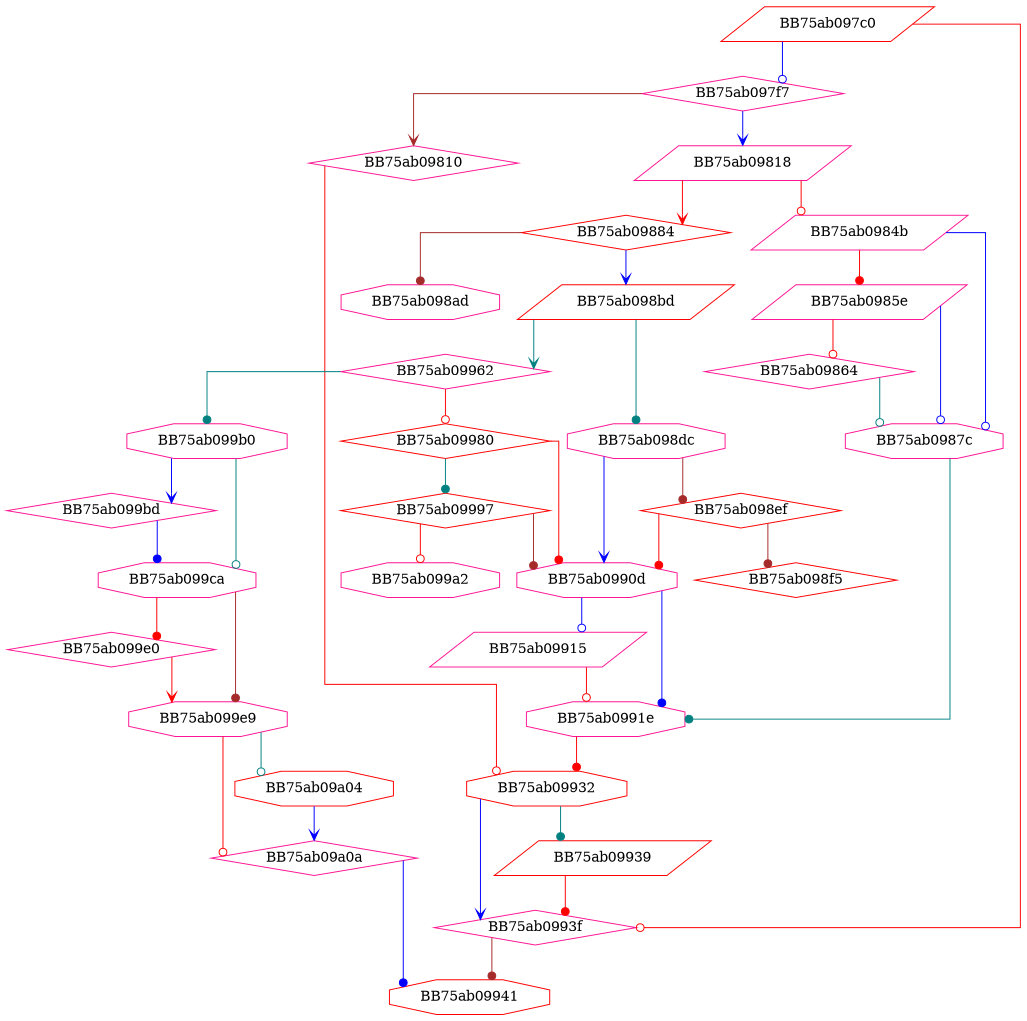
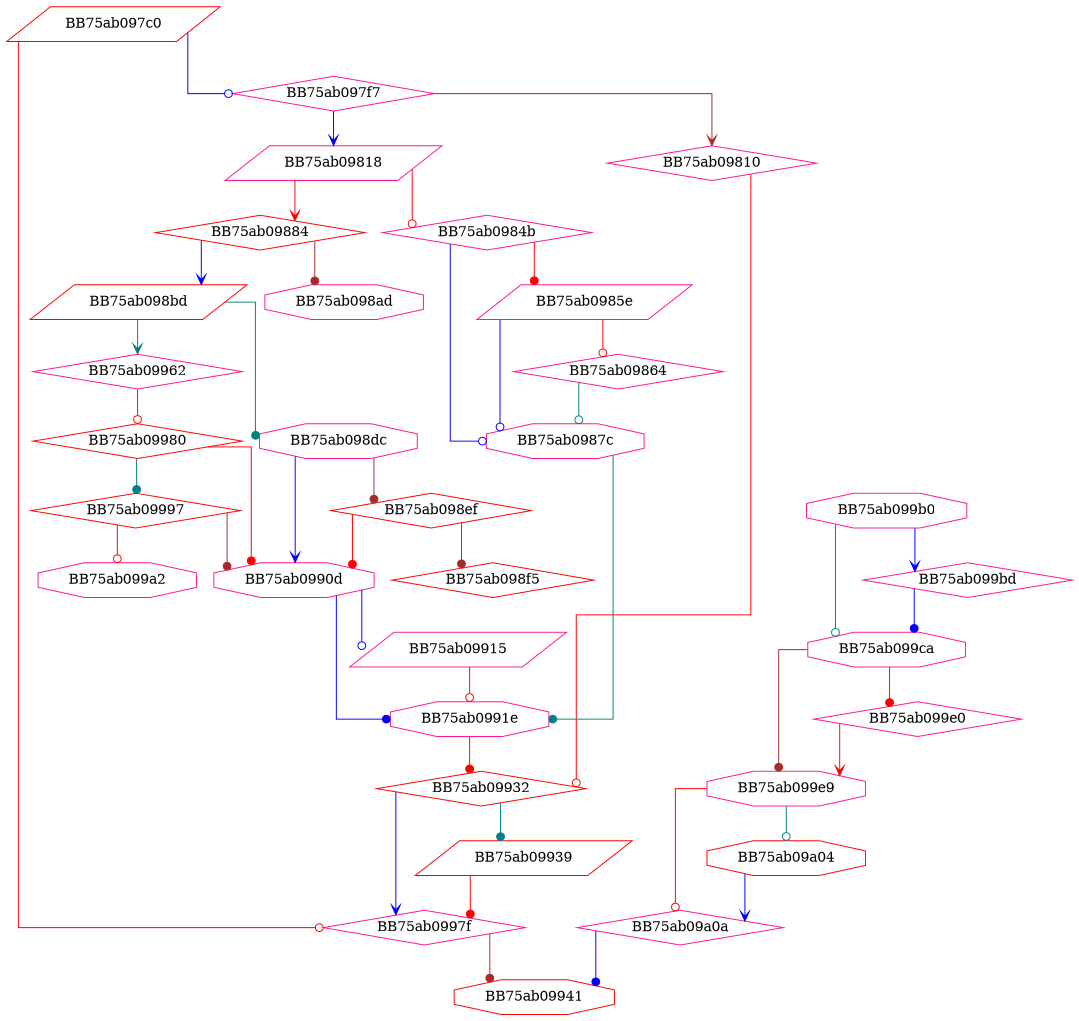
  digraph {
    splines=ortho
    node [color=deeppink shape=diamond]
    edge [arrowhead=dot color=red]
    BB75ab097c0 [color=red shape=parallelogram]
-   BB75ab0993f
+   BB75ab0993f [label=BB75ab0997f]
    BB75ab097f7
    BB75ab09941 [color=red shape=octagon]
    BB75ab09818 [shape=parallelogram]
    BB75ab09810
    BB75ab09884 [color=red]
-   BB75ab0984b [shape=parallelogram]
-   BB75ab09932 [color=red shape=octagon]
+   BB75ab0984b
+   BB75ab09932 [color=red]
    BB75ab098bd [color=red shape=parallelogram]
    BB75ab098ad [shape=octagon]
    BB75ab0987c [shape=octagon]
    BB75ab0985e [shape=parallelogram]
    BB75ab09939 [color=red shape=parallelogram]
    BB75ab09962
    BB75ab098dc [shape=octagon]
    BB75ab0991e [shape=octagon]
    BB75ab09864
    BB75ab099b0 [shape=octagon]
    BB75ab09980 [color=red]
    BB75ab0990d [shape=octagon]
    BB75ab098ef [color=red]
    BB75ab099ca [shape=octagon]
    BB75ab099bd
    BB75ab09997 [color=red]
    BB75ab09915 [shape=parallelogram]
    BB75ab098f5 [color=red]
    BB75ab099e9 [shape=octagon]
    BB75ab099e0
    BB75ab099a2 [shape=octagon]
    BB75ab09a0a
    BB75ab09a04 [color=red shape=octagon]
    BB75ab097c0 -> BB75ab0993f [arrowhead=odot]
    BB75ab097c0 -> BB75ab097f7 [arrowhead=odot color=blue]
    BB75ab0993f -> BB75ab09941 [color=brown]
    BB75ab097f7 -> BB75ab09818 [arrowhead=vee color=blue]
    BB75ab097f7 -> BB75ab09810 [arrowhead=vee color=brown]
    BB75ab09818 -> BB75ab09884 [arrowhead=vee]
    BB75ab09818 -> BB75ab0984b [arrowhead=odot]
    BB75ab09810 -> BB75ab09932 [arrowhead=odot]
    BB75ab09884 -> BB75ab098bd [arrowhead=vee color=blue]
    BB75ab09884 -> BB75ab098ad [color=brown]
    BB75ab0984b -> BB75ab0987c [arrowhead=odot color=blue]
    BB75ab0984b -> BB75ab0985e
    BB75ab09932 -> BB75ab0993f [arrowhead=vee color=blue]
    BB75ab09932 -> BB75ab09939 [color=teal]
    BB75ab098bd -> BB75ab09962 [arrowhead=vee color=teal]
    BB75ab098bd -> BB75ab098dc [color=teal]
    BB75ab0987c -> BB75ab0991e [color=teal]
    BB75ab0985e -> BB75ab0987c [arrowhead=odot color=blue]
    BB75ab0985e -> BB75ab09864 [arrowhead=odot]
    BB75ab09939 -> BB75ab0993f
-   BB75ab09962 -> BB75ab099b0 [color=teal]
    BB75ab09962 -> BB75ab09980 [arrowhead=odot]
    BB75ab098dc -> BB75ab0990d [arrowhead=vee color=blue]
    BB75ab098dc -> BB75ab098ef [color=brown]
    BB75ab0991e -> BB75ab09932
    BB75ab09864 -> BB75ab0987c [arrowhead=odot color=teal]
    BB75ab099b0 -> BB75ab099ca [arrowhead=odot color=teal]
    BB75ab099b0 -> BB75ab099bd [arrowhead=vee color=blue]
    BB75ab09980 -> BB75ab0990d
    BB75ab09980 -> BB75ab09997 [color=teal]
    BB75ab0990d -> BB75ab0991e [color=blue]
    BB75ab0990d -> BB75ab09915 [arrowhead=odot color=blue]
    BB75ab098ef -> BB75ab0990d
    BB75ab098ef -> BB75ab098f5 [color=brown]
    BB75ab099ca -> BB75ab099e9 [color=brown]
    BB75ab099ca -> BB75ab099e0
    BB75ab099bd -> BB75ab099ca [color=blue]
    BB75ab09997 -> BB75ab0990d [color=brown]
    BB75ab09997 -> BB75ab099a2 [arrowhead=odot]
    BB75ab09915 -> BB75ab0991e [arrowhead=odot]
    BB75ab099e9 -> BB75ab09a0a [arrowhead=odot]
    BB75ab099e9 -> BB75ab09a04 [arrowhead=odot color=teal]
    BB75ab099e0 -> BB75ab099e9 [arrowhead=vee]
    BB75ab09a0a -> BB75ab09941 [color=blue]
    BB75ab09a04 -> BB75ab09a0a [arrowhead=vee color=blue]
  }
